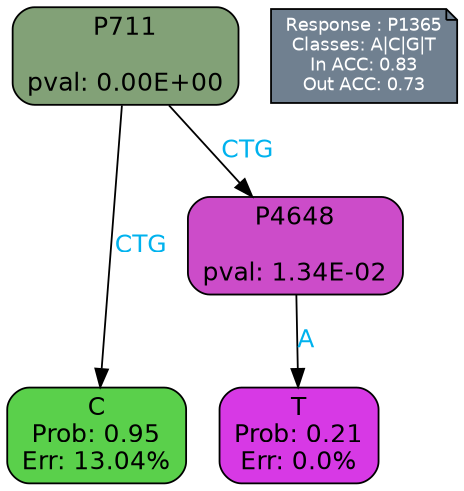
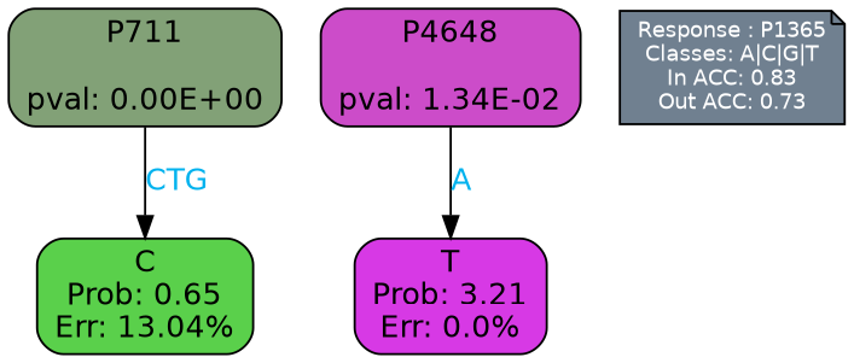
  digraph {
    ranksep=equally
    splines=polylines
    node [color=black fontname=helvetica shape=box style="filled, rounded"]
    edge [fontcolor=deepskyblue2 fontname=helvetica]
-   n1 [fillcolor="#5ad04b" label="C\nProb: 0.95\nErr: 13.04%"]
-   n2 [fillcolor="#d739e5" label="T\nProb: 0.21\nErr: 0.0%"]
+   n1 [fillcolor="#5ad04b" label="C\nProb: 0.65\nErr: 13.04%"]
+   n2 [fillcolor="#d739e5" label="T\nProb: 3.21\nErr: 0.0%"]
    n3 [align=left fillcolor=slategray fontcolor=white fontsize=10 label="Response : P1365\nClasses: A|C|G|T\nIn ACC: 0.83\nOut ACC: 0.73\n" shape=note style=filled]
    n4 [fillcolor="#82a177" label="P711\n\npval: 0.00E+00"]
    n5 [fillcolor="#cc4cc9" label="P4648\n\npval: 1.34E-02"]
    subgraph sub_1 {
      rank=same
      n1
      n2
    }
    subgraph sub_2 {
      rank=same
      n3
      n4
    }
    n4 -> n1 [label=CTG]
-   n4 -> n5 [label=CTG]
    n5 -> n2 [label=A]
  }
